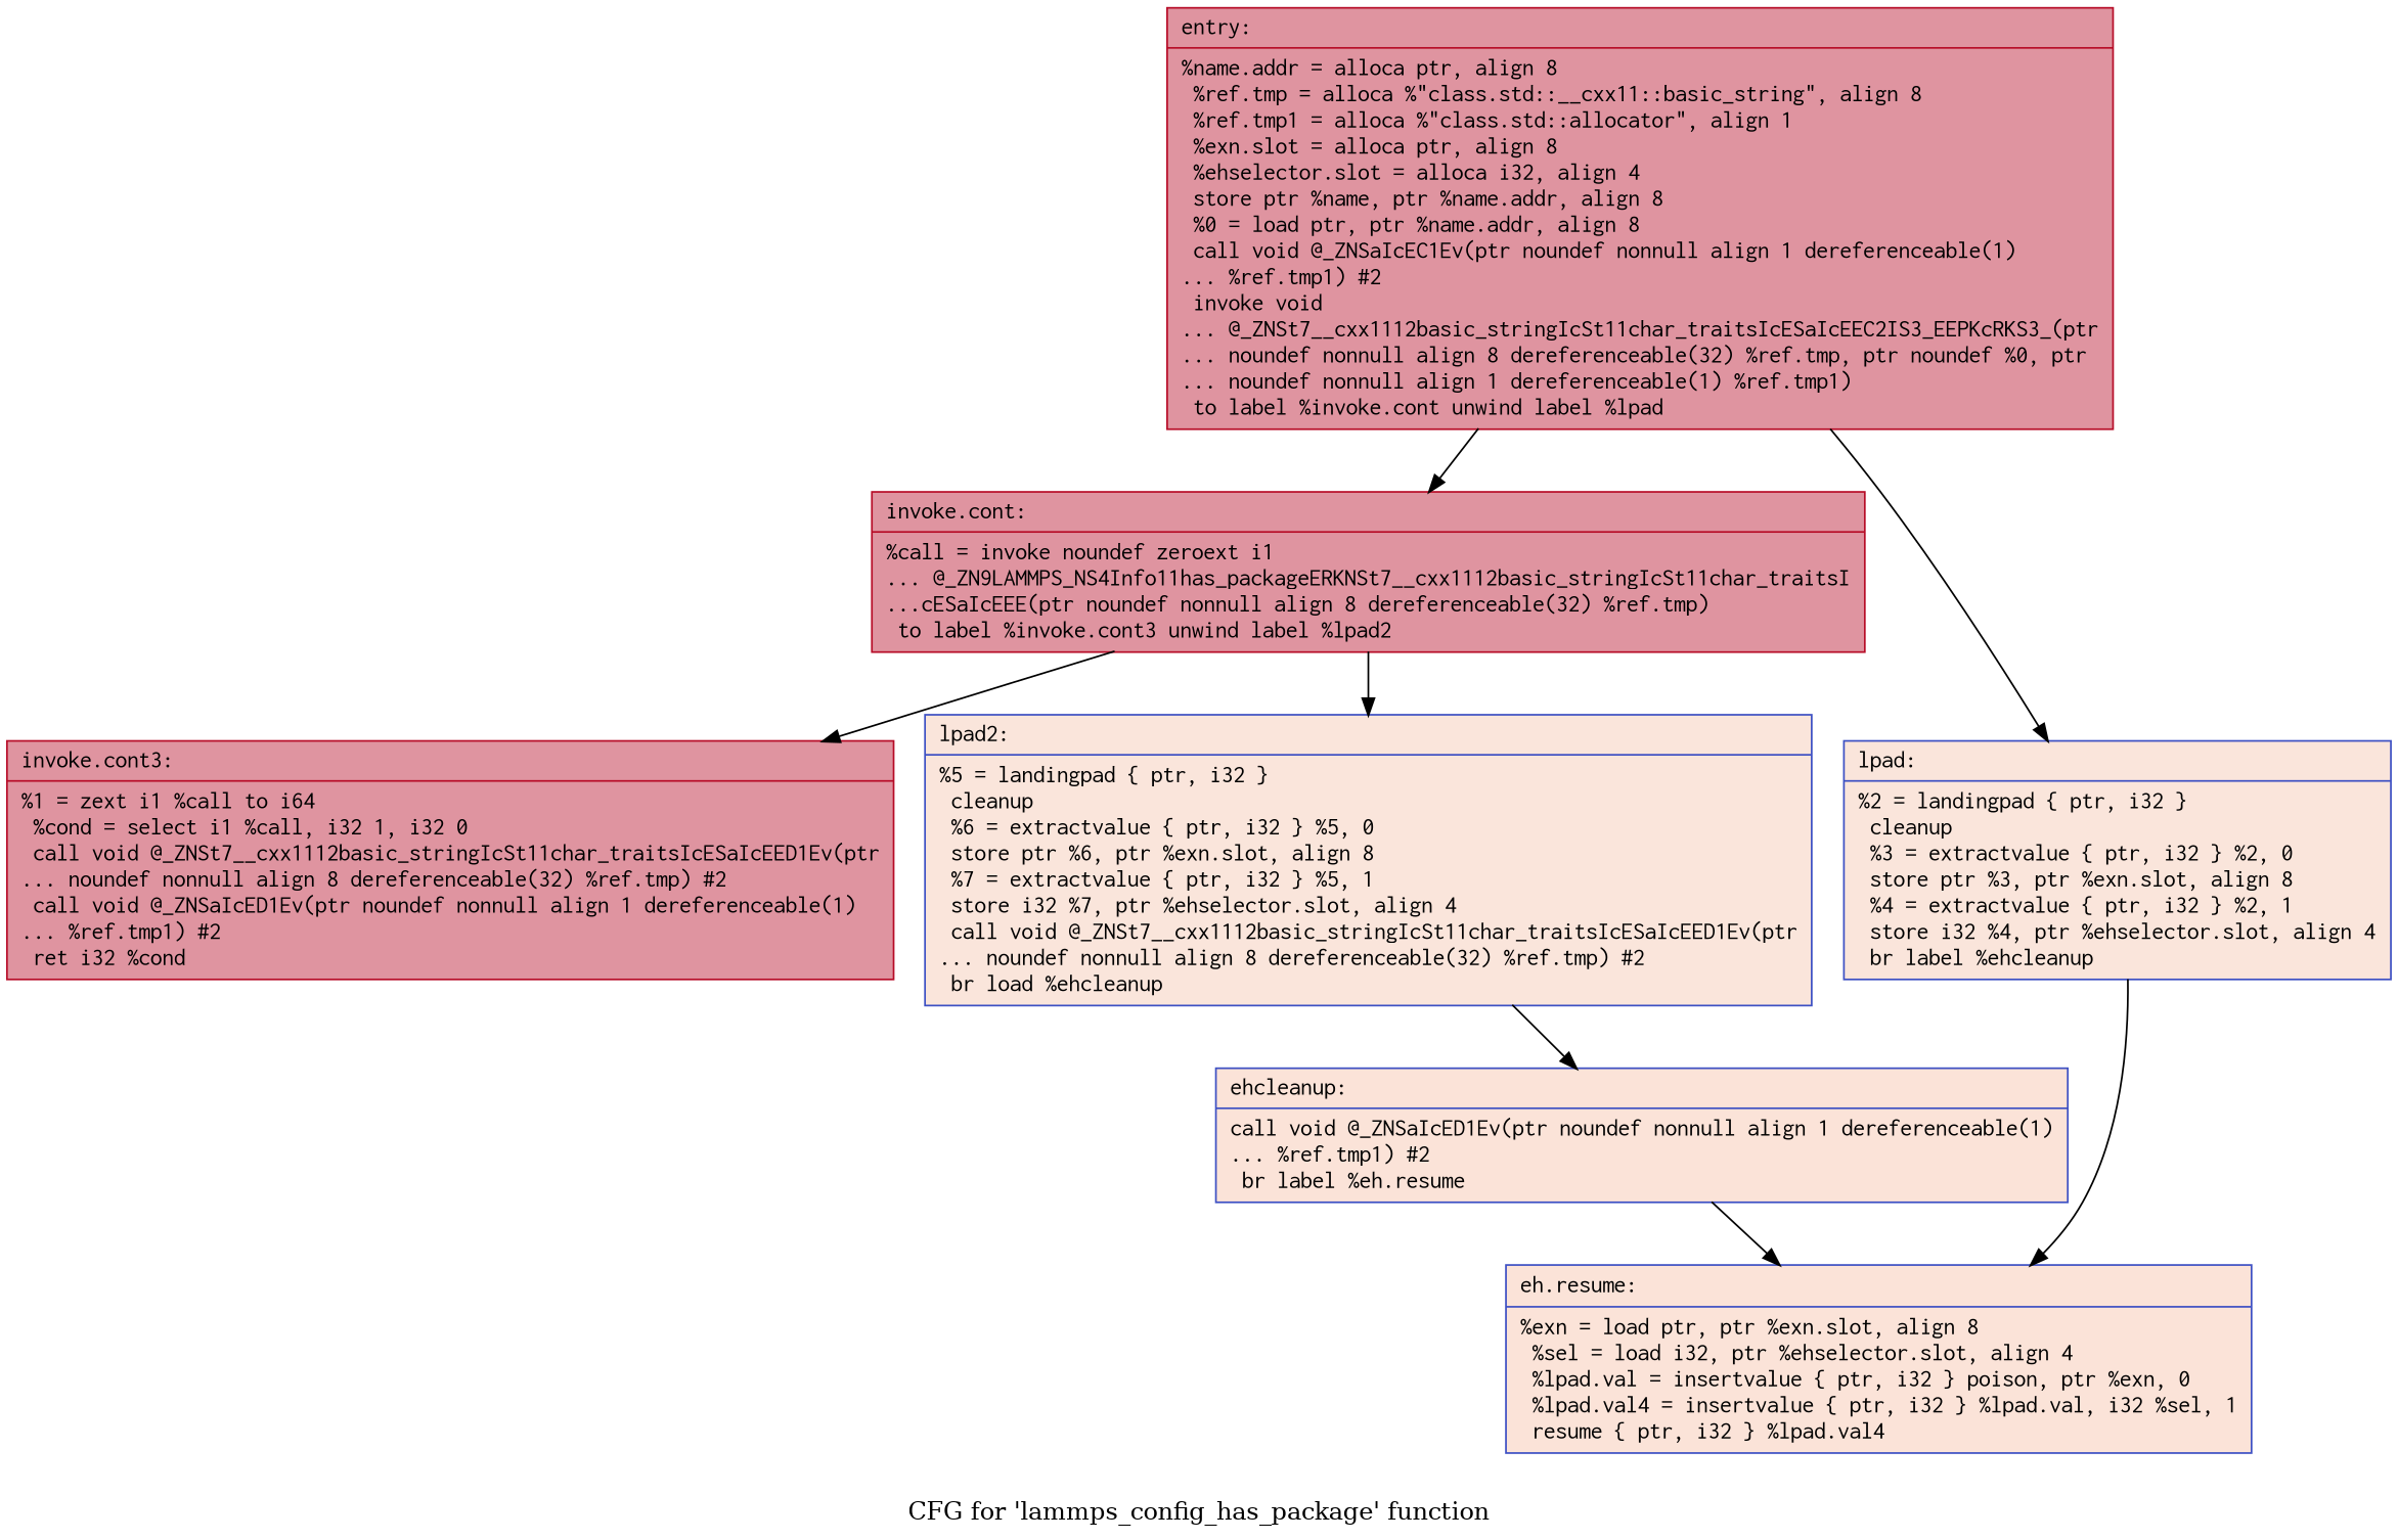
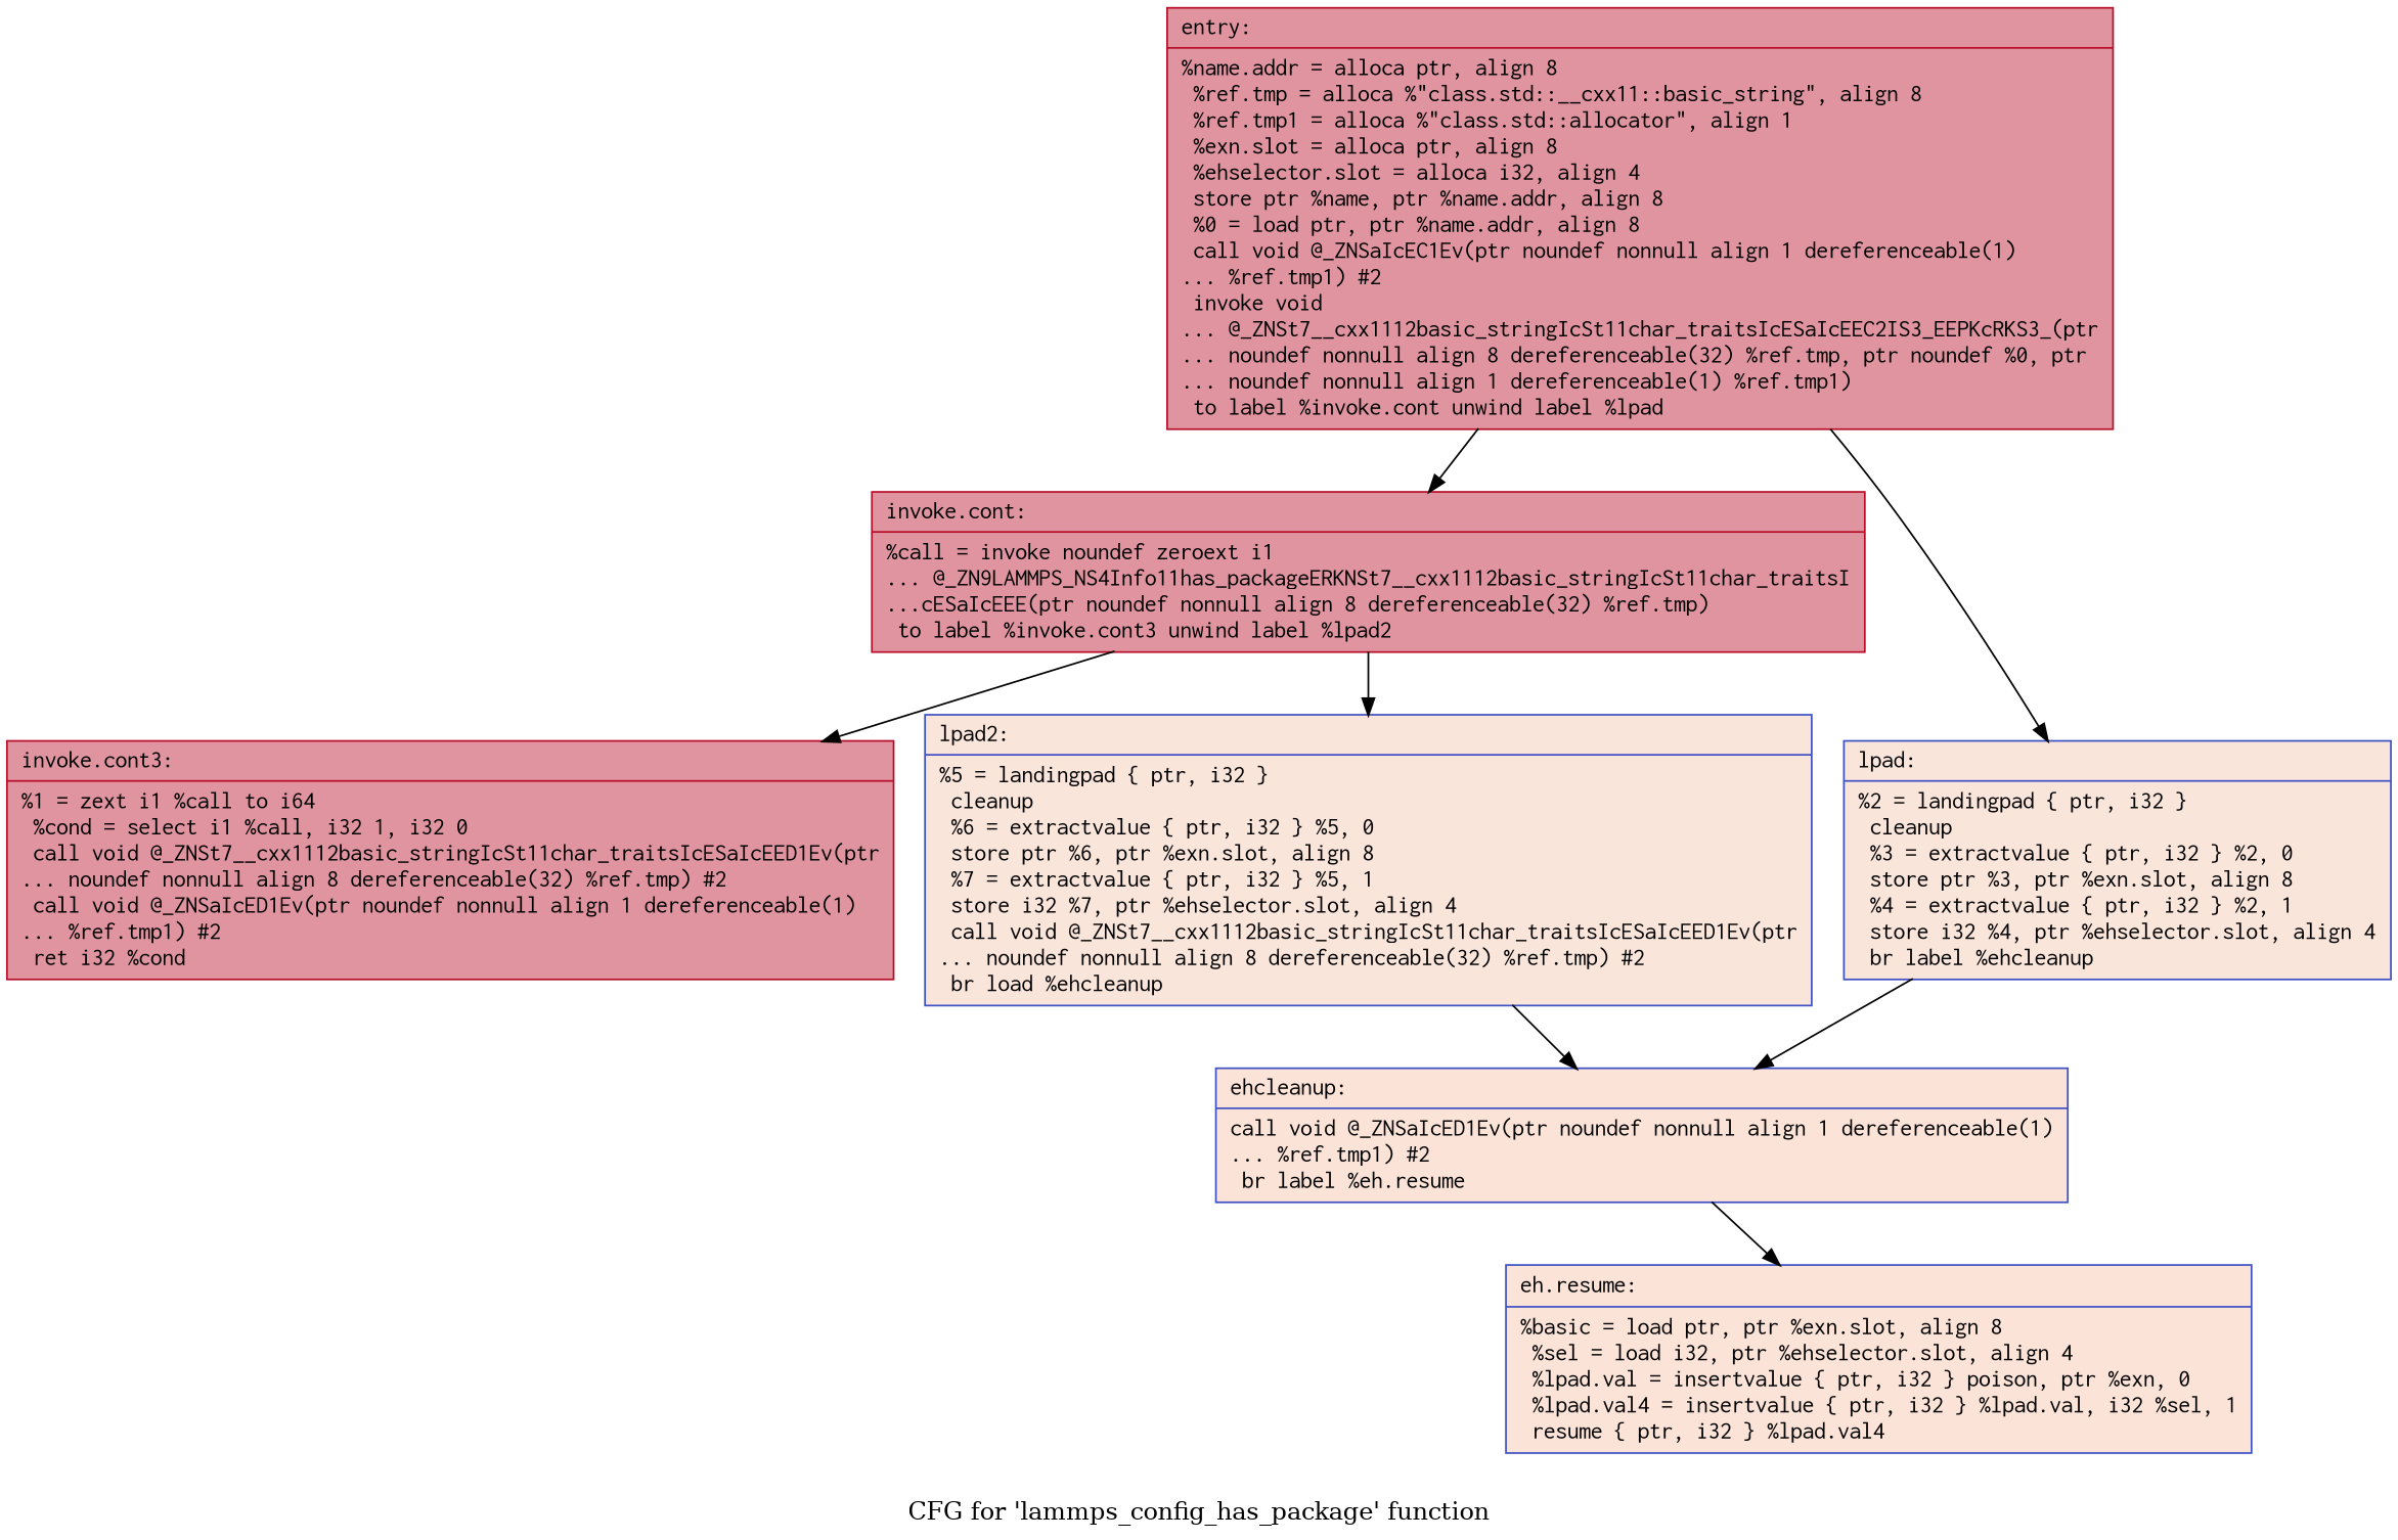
  digraph {
    label="CFG for 'lammps_config_has_package' function"
    node [color="#3d50c3ff" fillcolor="#b70d2870" fontname=Courier shape=record style=filled]
    n1 [color="#b70d28ff" label="{entry:\l|  %name.addr = alloca ptr, align 8\l  %ref.tmp = alloca %\"class.std::__cxx11::basic_string\", align 8\l  %ref.tmp1 = alloca %\"class.std::allocator\", align 1\l  %exn.slot = alloca ptr, align 8\l  %ehselector.slot = alloca i32, align 4\l  store ptr %name, ptr %name.addr, align 8\l  %0 = load ptr, ptr %name.addr, align 8\l  call void @_ZNSaIcEC1Ev(ptr noundef nonnull align 1 dereferenceable(1)\l... %ref.tmp1) #2\l  invoke void\l... @_ZNSt7__cxx1112basic_stringIcSt11char_traitsIcESaIcEEC2IS3_EEPKcRKS3_(ptr\l... noundef nonnull align 8 dereferenceable(32) %ref.tmp, ptr noundef %0, ptr\l... noundef nonnull align 1 dereferenceable(1) %ref.tmp1)\l          to label %invoke.cont unwind label %lpad\l}"]
    n2 [color="#b70d28ff" label="{invoke.cont:\l|  %call = invoke noundef zeroext i1\l... @_ZN9LAMMPS_NS4Info11has_packageERKNSt7__cxx1112basic_stringIcSt11char_traitsI\l...cESaIcEEE(ptr noundef nonnull align 8 dereferenceable(32) %ref.tmp)\l          to label %invoke.cont3 unwind label %lpad2\l}"]
    n3 [fillcolor="#f4c5ad70" label="{lpad:\l|  %2 = landingpad \{ ptr, i32 \}\l          cleanup\l  %3 = extractvalue \{ ptr, i32 \} %2, 0\l  store ptr %3, ptr %exn.slot, align 8\l  %4 = extractvalue \{ ptr, i32 \} %2, 1\l  store i32 %4, ptr %ehselector.slot, align 4\l  br label %ehcleanup\l}"]
    n4 [color="#b70d28ff" label="{invoke.cont3:\l|  %1 = zext i1 %call to i64\l  %cond = select i1 %call, i32 1, i32 0\l  call void @_ZNSt7__cxx1112basic_stringIcSt11char_traitsIcESaIcEED1Ev(ptr\l... noundef nonnull align 8 dereferenceable(32) %ref.tmp) #2\l  call void @_ZNSaIcED1Ev(ptr noundef nonnull align 1 dereferenceable(1)\l... %ref.tmp1) #2\l  ret i32 %cond\l}"]
    n5 [fillcolor="#f4c5ad70" label="{lpad2:\l|  %5 = landingpad \{ ptr, i32 \}\l          cleanup\l  %6 = extractvalue \{ ptr, i32 \} %5, 0\l  store ptr %6, ptr %exn.slot, align 8\l  %7 = extractvalue \{ ptr, i32 \} %5, 1\l  store i32 %7, ptr %ehselector.slot, align 4\l  call void @_ZNSt7__cxx1112basic_stringIcSt11char_traitsIcESaIcEED1Ev(ptr\l... noundef nonnull align 8 dereferenceable(32) %ref.tmp) #2\l  br load %ehcleanup\l}"]
    n6 [fillcolor="#f6bfa670" label="{ehcleanup:\l|  call void @_ZNSaIcED1Ev(ptr noundef nonnull align 1 dereferenceable(1)\l... %ref.tmp1) #2\l  br label %eh.resume\l}"]
-   n7 [fillcolor="#f6bfa670" label="{eh.resume:\l|  %exn = load ptr, ptr %exn.slot, align 8\l  %sel = load i32, ptr %ehselector.slot, align 4\l  %lpad.val = insertvalue \{ ptr, i32 \} poison, ptr %exn, 0\l  %lpad.val4 = insertvalue \{ ptr, i32 \} %lpad.val, i32 %sel, 1\l  resume \{ ptr, i32 \} %lpad.val4\l}"]
+   n7 [fillcolor="#f6bfa670" label="{eh.resume:\l|  %basic = load ptr, ptr %exn.slot, align 8\l  %sel = load i32, ptr %ehselector.slot, align 4\l  %lpad.val = insertvalue \{ ptr, i32 \} poison, ptr %exn, 0\l  %lpad.val4 = insertvalue \{ ptr, i32 \} %lpad.val, i32 %sel, 1\l  resume \{ ptr, i32 \} %lpad.val4\l}"]
    n1 -> n2
    n1 -> n3
    n2 -> n4
    n2 -> n5
-   n3 -> n7
+   n3 -> n6
    n5 -> n6
    n6 -> n7
  }
